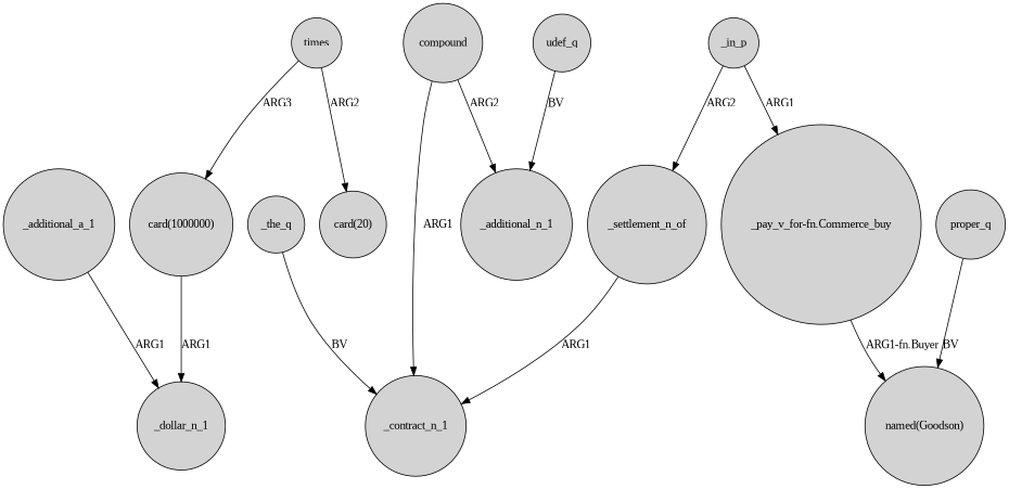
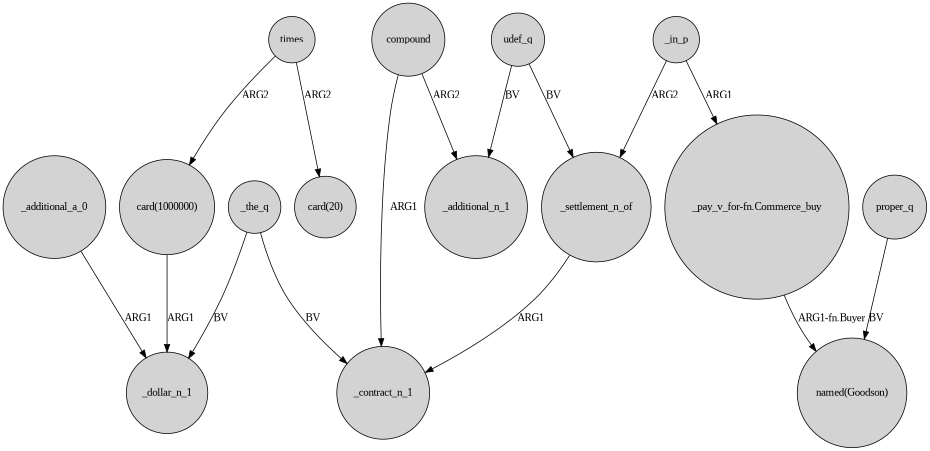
  digraph {
    fontname="Liberation Serif"
    node [fontname="Liberation Serif" shape=circle style=filled]
    edge [fontname="Liberation Serif"]
-   _additional_a_1
+   _additional_a_1 [label=_additional_a_0]
    _dollar_n_1
    times
    "card(1000000)"
    "card(20)"
    "_pay_v_for-fn.Commerce_buy"
    "named(Goodson)"
    udef_q
    _settlement_n_of
    n10 [label=_additional_n_1]
    _contract_n_1
    _the_q
    proper_q
    compound
    _in_p
    _additional_a_1 -> _dollar_n_1 [label=ARG1]
-   times -> "card(1000000)" [label=ARG3]
+   times -> "card(1000000)" [label=ARG2]
    times -> "card(20)" [label=ARG2]
    "card(1000000)" -> _dollar_n_1 [label=ARG1]
    "_pay_v_for-fn.Commerce_buy" -> "named(Goodson)" [label="ARG1-fn.Buyer"]
+   udef_q -> _settlement_n_of [label=BV]
    udef_q -> n10 [label=BV]
    _settlement_n_of -> _contract_n_1 [label=ARG1]
+   _the_q -> _dollar_n_1 [label=BV]
    _the_q -> _contract_n_1 [label=BV]
    proper_q -> "named(Goodson)" [label=BV]
    compound -> n10 [label=ARG2]
    compound -> _contract_n_1 [label=ARG1]
    _in_p -> "_pay_v_for-fn.Commerce_buy" [label=ARG1]
    _in_p -> _settlement_n_of [label=ARG2]
  }
